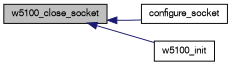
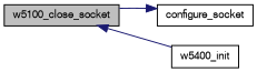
  digraph {
    rankdir=LR
    node [color=black fillcolor=white fontname=FreeSans fontsize=10 shape=record style=filled]
    edge [color=midnightblue dir=back fontname=FreeSans fontsize=10 labelfontname=FreeSans labelfontsize=10 style=solid]
    n1 [fillcolor=grey75 fontcolor=black height=0.2 label=w5100_close_socket width=0.4]
    n2 [height=0.2 label=configure_socket width=0.4]
-   n3 [height=0.2 label=w5100_init width=0.4]
-   n1 -> n2
+   n3 [height=0.2 label=w5400_init width=0.4]
+   n2 -> n1
    n1 -> n3
  }
